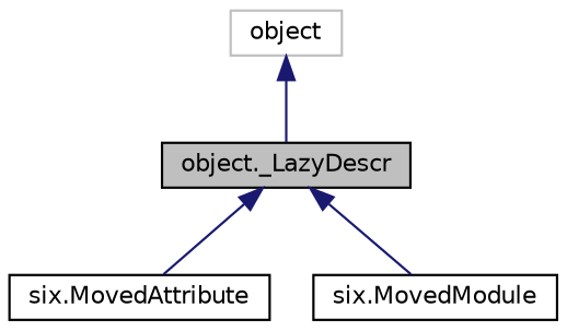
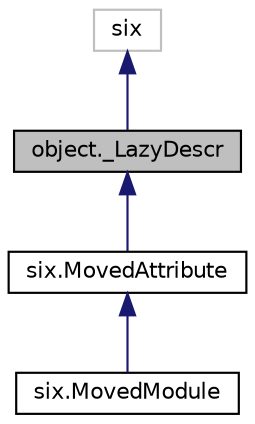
  digraph {
    node [color=black fillcolor=white fontname=Helvetica fontsize=10 shape=record style=filled]
    edge [color=midnightblue dir=back fontname=Helvetica fontsize=10 labelfontname=Helvetica labelfontsize=10 style=solid]
    n1 [fillcolor=grey75 fontcolor=black height=0.2 label="object._LazyDescr" width=0.4]
    n2 [height=0.2 label="six.MovedAttribute" width=0.4]
    n3 [height=0.2 label="six.MovedModule" width=0.4]
-   n4 [color=grey75 height=0.2 label=object width=0.4]
+   n4 [color=grey75 height=0.2 label=six width=0.4]
    n1 -> n2
-   n1 -> n3
+   n2 -> n3
    n4 -> n1
  }
